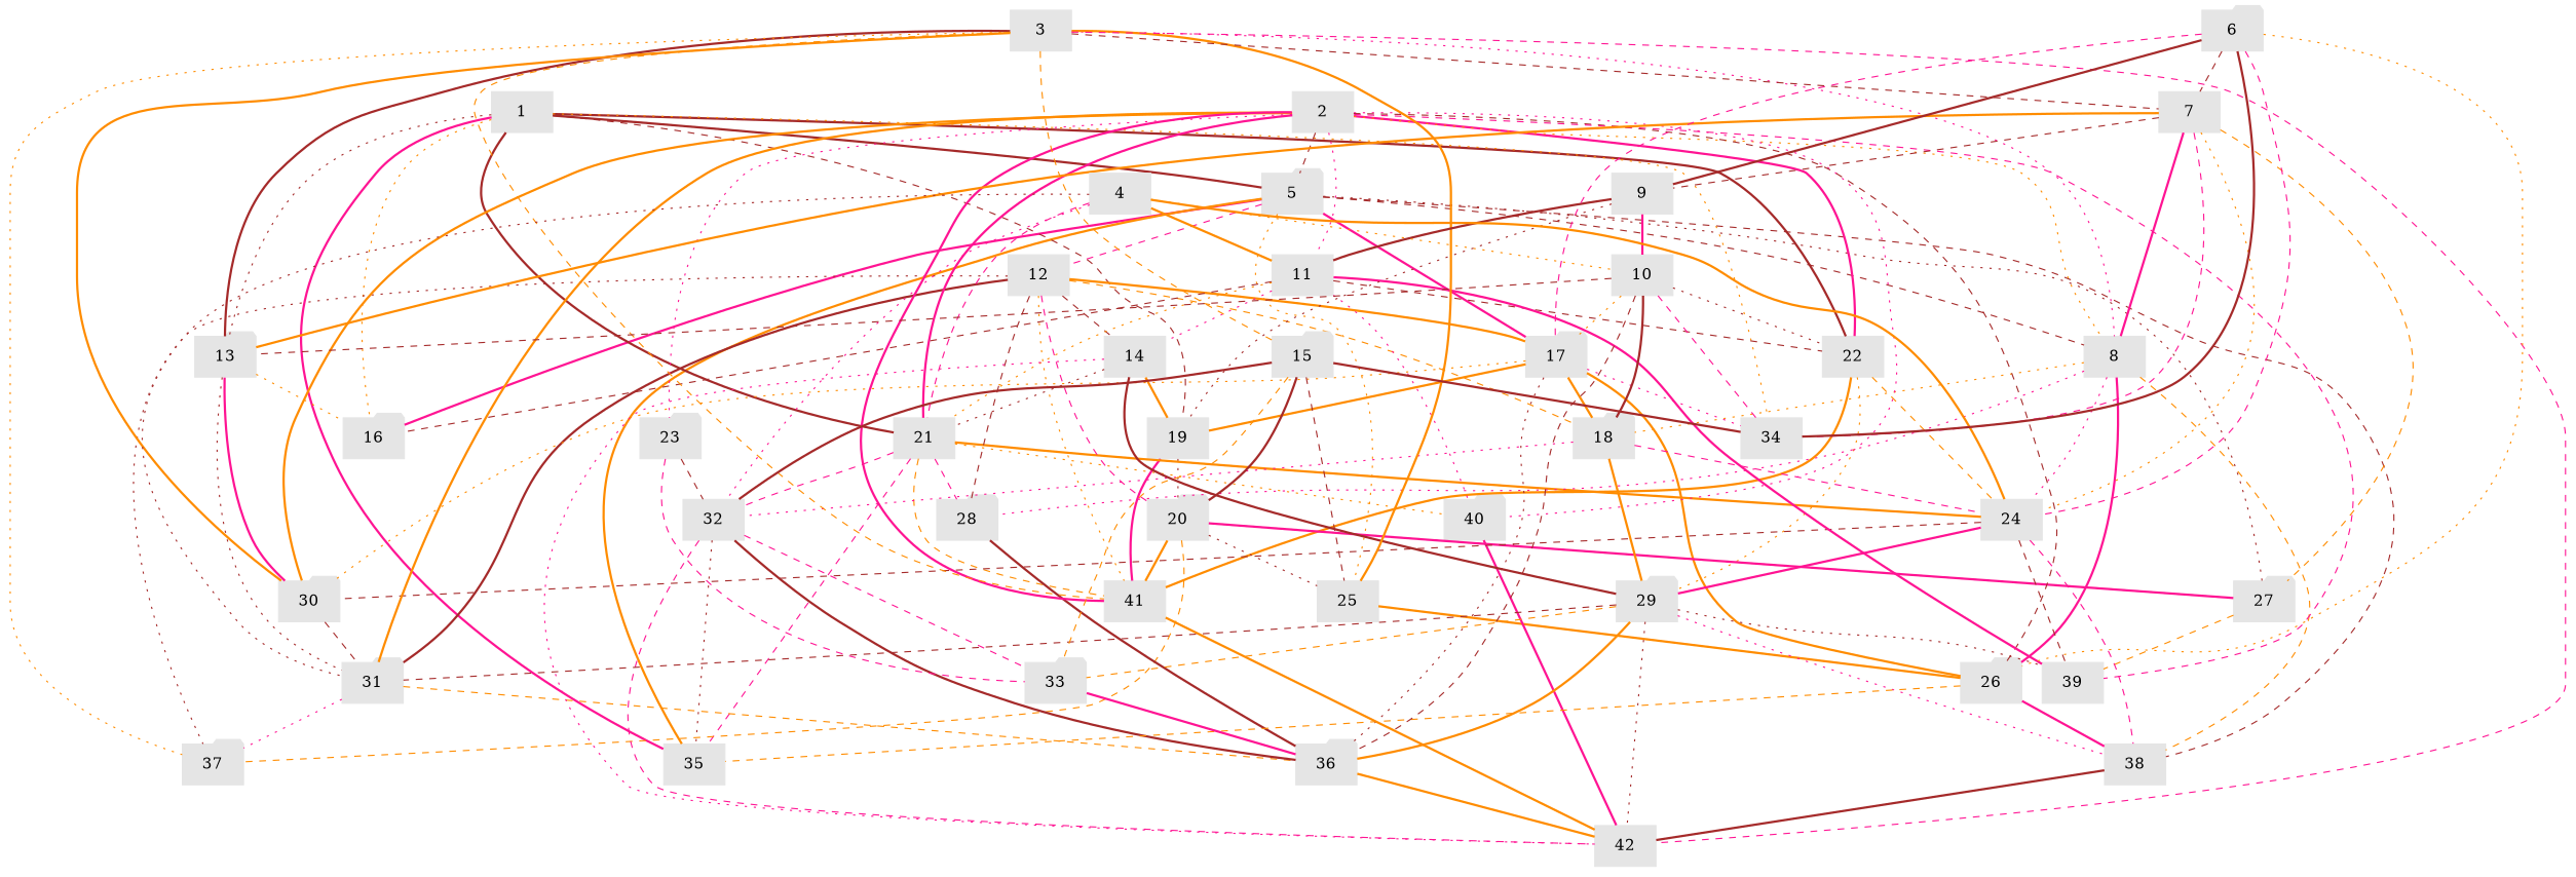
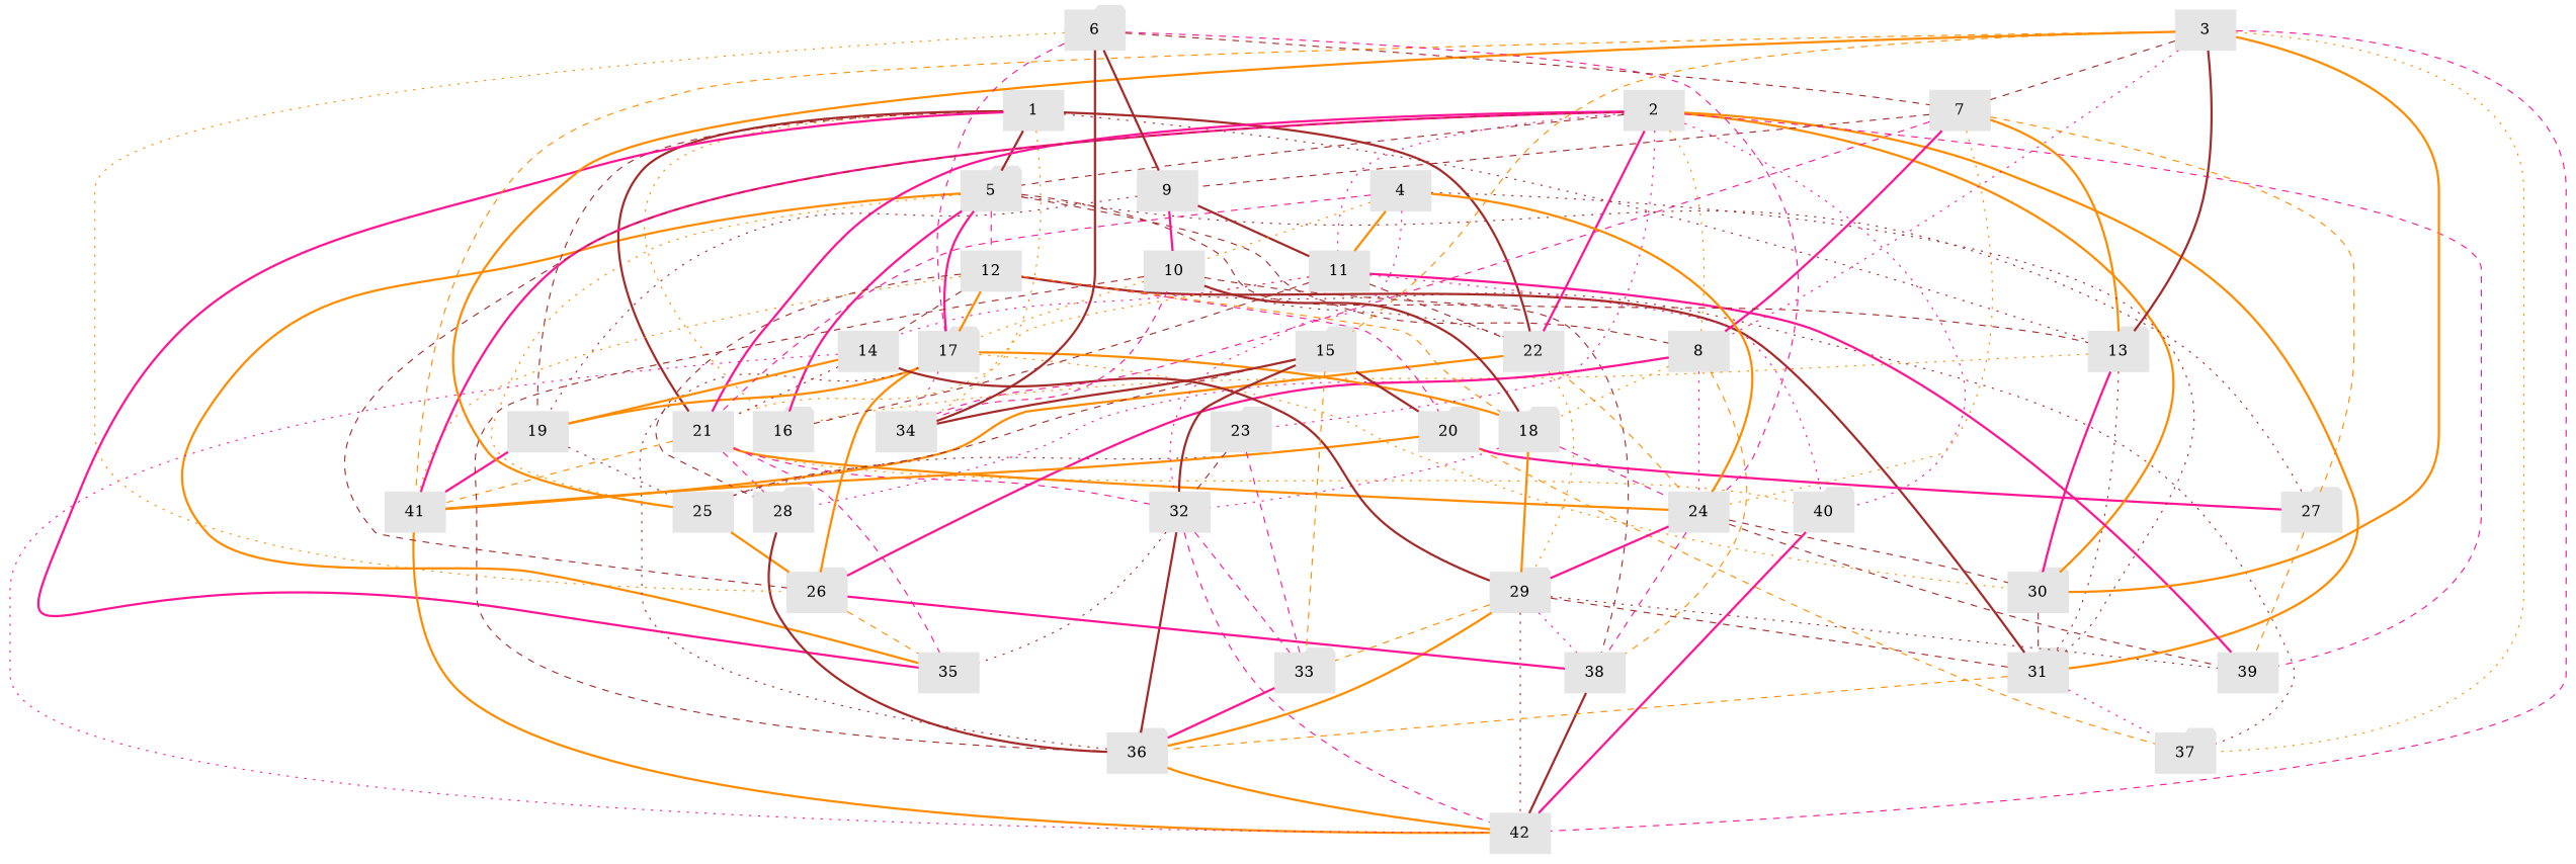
  graph {
    node [color=gray90 shape=box style=filled]
    edge [color=darkorange style=bold weight=1.0]
    5 [shape=folder]
    1
    13 [shape=folder]
    16 [shape=folder]
    19
    21
    22
    34
    35
    8
    25
    12
    17 [shape=folder]
    27 [shape=folder]
    38
    30 [shape=folder]
    31 [shape=folder]
    41
    20 [shape=folder]
    40 [shape=folder]
    24
    32
    28 [shape=folder]
    29 [shape=folder]
    2
    11
    23 [shape=folder]
    26 [shape=folder]
    39
    18 [shape=folder]
    14
    33 [shape=folder]
    37 [shape=folder]
    36 [shape=folder]
    42
    3
    7
    15 [shape=folder]
    9
    4
    10
    6 [shape=folder]
    5 -- 16 [color=deeppink]
    5 -- 35
    5 -- 8 [color=brown style=dashed]
    5 -- 25 [style=dotted]
    5 -- 12 [color=deeppink style=dashed]
    5 -- 17 [color=deeppink]
    5 -- 27 [color=brown style=dotted weight=3.0]
    5 -- 38 [color=brown style=dashed]
    1 -- 5 [color=brown]
    1 -- 13 [color=brown style=dotted weight=4.0]
    1 -- 16 [style=dotted]
    1 -- 19 [color=brown style=dashed]
    1 -- 21 [color=brown]
    1 -- 22 [color=brown]
    1 -- 34 [style=dotted weight=2.0]
    1 -- 35 [color=deeppink]
    13 -- 16 [style=dotted]
    13 -- 30 [color=deeppink weight=2.0]
    13 -- 31 [color=brown style=dotted]
    19 -- 41 [color=deeppink]
-   19 -- 20 [color=brown style=dotted]
+   19 -- 25 [color=brown style=dotted]
    21 -- 35 [color=deeppink style=dashed]
    21 -- 41 [style=dashed]
    21 -- 40 [style=dotted]
    21 -- 24
    21 -- 32 [color=deeppink style=dashed]
    21 -- 28 [color=deeppink style=dashed]
    22 -- 41
    22 -- 24 [style=dashed]
    22 -- 29 [style=dotted]
    8 -- 38 [style=dashed weight=2.0]
    8 -- 24 [color=deeppink style=dotted]
    8 -- 28 [color=deeppink style=dotted]
    8 -- 26 [color=deeppink]
    8 -- 18 [style=dotted]
    25 -- 26
    12 -- 17
    12 -- 31 [color=brown weight=2.0]
    12 -- 41 [style=dotted]
    12 -- 20 [color=deeppink style=dashed]
    12 -- 28 [color=brown style=dashed]
    12 -- 18 [style=dashed]
    12 -- 14 [color=brown style=dashed]
    12 -- 37 [color=brown style=dotted]
    17 -- 19
    17 -- 34 [color=deeppink style=dotted]
    17 -- 30 [style=dotted]
    17 -- 26
    17 -- 18
    17 -- 36 [color=brown style=dotted]
    27 -- 39 [style=dashed]
    38 -- 42 [color=brown]
    30 -- 31 [color=brown style=dashed weight=2.0]
    31 -- 37 [color=deeppink style=dotted]
    31 -- 36 [style=dashed]
    41 -- 42
    20 -- 25 [color=brown style=dotted]
    20 -- 27 [color=deeppink weight=2.0]
    20 -- 41
    20 -- 37 [style=dashed]
    40 -- 42 [color=deeppink]
    24 -- 38 [color=deeppink style=dashed]
    24 -- 30 [color=brown style=dashed]
    24 -- 29 [color=deeppink]
    24 -- 39 [color=brown style=dashed]
    32 -- 35 [color=brown style=dotted weight=2.0]
    32 -- 33 [color=deeppink style=dashed]
    32 -- 36 [color=brown]
    32 -- 42 [color=deeppink style=dashed]
    28 -- 36 [color=brown]
    29 -- 38 [color=deeppink style=dotted]
    29 -- 31 [color=brown style=dashed]
    29 -- 39 [color=brown style=dotted]
    29 -- 33 [style=dashed weight=2.0]
    29 -- 36
    29 -- 42 [color=brown style=dotted weight=2.0]
    2 -- 5 [color=brown style=dashed]
    2 -- 21 [color=deeppink]
    2 -- 22 [color=deeppink]
    2 -- 8 [style=dotted]
    2 -- 30
    2 -- 31
    2 -- 41 [color=deeppink]
    2 -- 40 [color=deeppink style=dotted]
    2 -- 11 [color=deeppink style=dotted]
    2 -- 23 [color=deeppink style=dotted]
    2 -- 26 [color=brown style=dashed]
    2 -- 39 [color=deeppink style=dashed]
    11 -- 16 [color=brown style=dashed]
    11 -- 21 [style=dotted weight=2.0]
    11 -- 22 [color=brown style=dashed]
    11 -- 40 [color=deeppink style=dotted]
    11 -- 39 [color=deeppink]
    11 -- 14 [color=deeppink style=dotted]
    23 -- 32 [color=brown style=dashed weight=2.0]
    23 -- 33 [color=deeppink style=dashed]
    26 -- 35 [style=dashed]
    26 -- 38 [color=deeppink]
    18 -- 24 [color=deeppink style=dashed weight=2.0]
    18 -- 32 [color=deeppink style=dotted]
    18 -- 29
    14 -- 19 [weight=3.0]
    14 -- 21 [color=brown style=dotted]
    14 -- 29 [color=brown]
    14 -- 42 [color=deeppink style=dotted]
    33 -- 36 [color=deeppink]
    36 -- 42
    3 -- 13 [color=brown]
    3 -- 8 [color=deeppink style=dotted]
    3 -- 25
    3 -- 30
    3 -- 41 [style=dashed]
    3 -- 37 [style=dotted]
    3 -- 42 [color=deeppink style=dashed weight=2.0]
    3 -- 7 [color=brown style=dashed]
    3 -- 15 [style=dashed]
    7 -- 13
    7 -- 34 [color=deeppink style=dashed]
    7 -- 8 [color=deeppink]
    7 -- 27 [style=dashed]
    7 -- 24 [style=dotted]
    7 -- 9 [color=brown style=dashed]
    15 -- 34 [color=brown]
    15 -- 25 [color=brown style=dashed weight=2.0]
    15 -- 20 [color=brown]
    15 -- 32 [color=brown weight=2.0]
    15 -- 33 [style=dashed]
    9 -- 19 [color=brown style=dotted]
    9 -- 11 [color=brown]
    9 -- 10 [color=deeppink]
    4 -- 21 [color=deeppink style=dashed]
    4 -- 31 [color=brown style=dotted]
    4 -- 24
    4 -- 32 [color=deeppink style=dotted]
    4 -- 11
    4 -- 10 [style=dotted]
    10 -- 13 [color=brown style=dashed]
    10 -- 22 [color=brown style=dotted weight=2.0]
    10 -- 34 [color=deeppink style=dashed]
    10 -- 17 [style=dotted weight=2.0]
    10 -- 18 [color=brown]
    10 -- 36 [color=brown style=dashed]
    6 -- 34 [color=brown weight=2.0]
    6 -- 17 [color=deeppink style=dashed weight=2.0]
    6 -- 24 [color=deeppink style=dashed]
    6 -- 26 [style=dotted weight=2.0]
    6 -- 7 [color=brown style=dashed]
    6 -- 9 [color=brown weight=2.0]
  }
